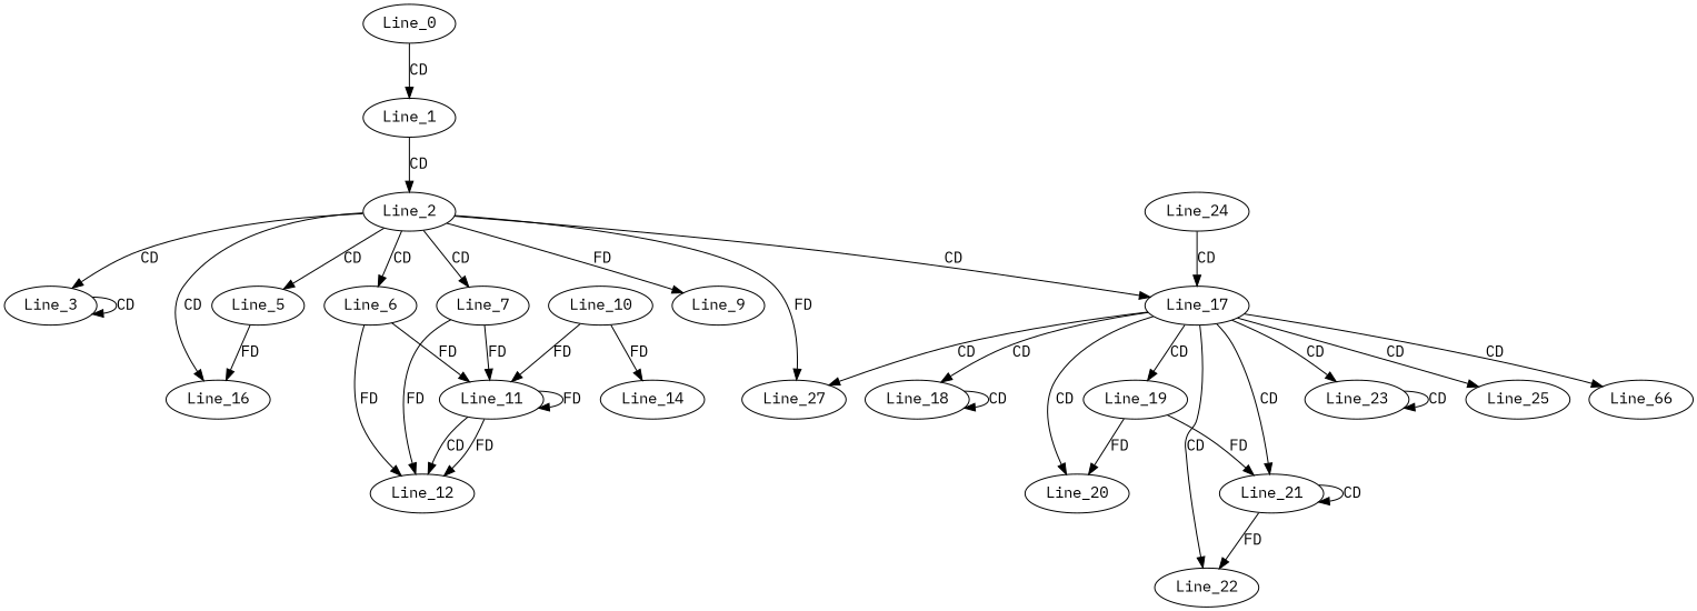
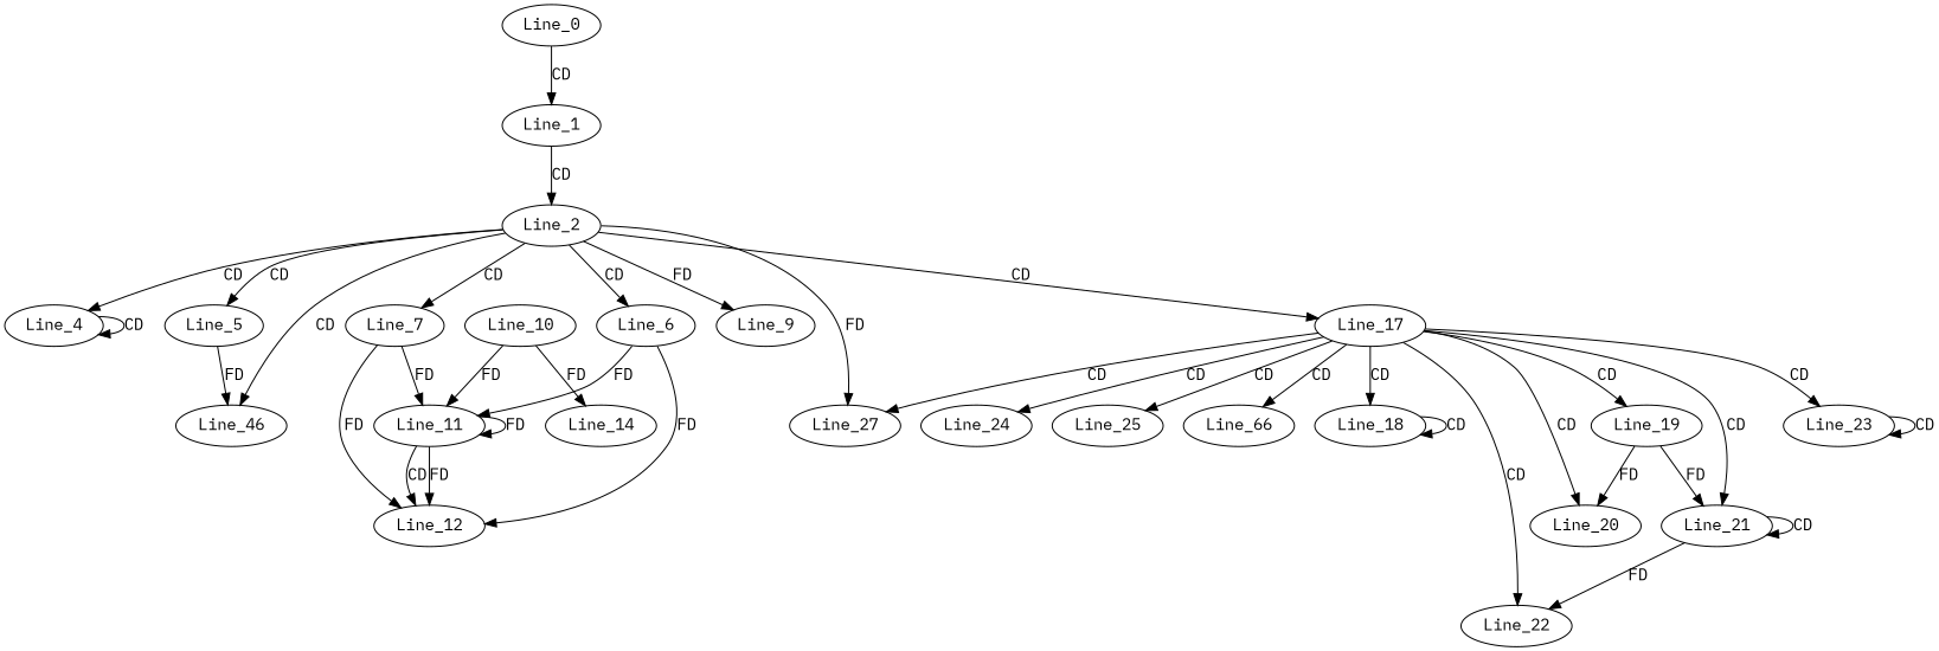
  digraph {
    fontname="IBM Plex Mono"
    node [fontname="IBM Plex Mono"]
    edge [fontname="IBM Plex Mono"]
    Line_0
    Line_1
    Line_2
-   Line_3
+   Line_3 [label=Line_4]
    Line_5
    Line_6
    Line_7
    Line_9
-   Line_16
+   Line_16 [label=Line_46]
    Line_17
    Line_27
    Line_12
    Line_11
    Line_18
    Line_19
    Line_20
    Line_21
    Line_22
    Line_23
    Line_24
    Line_25
    n22 [label=Line_66]
    Line_10
    Line_14
    Line_0 -> Line_1 [label=CD]
    Line_1 -> Line_2 [label=CD]
    Line_2 -> Line_3 [label=CD]
    Line_2 -> Line_5 [label=CD]
    Line_2 -> Line_6 [label=CD]
    Line_2 -> Line_7 [label=CD]
    Line_2 -> Line_9 [label=FD]
    Line_2 -> Line_16 [label=CD]
    Line_2 -> Line_17 [label=CD]
    Line_2 -> Line_27 [label=FD]
    Line_3 -> Line_3 [label=CD]
    Line_5 -> Line_16 [label=FD]
    Line_6 -> Line_12 [label=FD]
    Line_6 -> Line_11 [label=FD]
    Line_7 -> Line_12 [label=FD]
    Line_7 -> Line_11 [label=FD]
    Line_17 -> Line_27 [label=CD]
    Line_17 -> Line_18 [label=CD]
    Line_17 -> Line_19 [label=CD]
    Line_17 -> Line_20 [label=CD]
    Line_17 -> Line_21 [label=CD]
    Line_17 -> Line_22 [label=CD]
    Line_17 -> Line_23 [label=CD]
-   Line_24 -> Line_17 [label=CD]
+   Line_17 -> Line_24 [label=CD]
    Line_17 -> Line_25 [label=CD]
    Line_17 -> n22 [label=CD]
    Line_11 -> Line_12 [label=CD]
    Line_11 -> Line_12 [label=FD]
    Line_11 -> Line_11 [label=FD]
    Line_18 -> Line_18 [label=CD]
    Line_19 -> Line_20 [label=FD]
    Line_19 -> Line_21 [label=FD]
    Line_21 -> Line_21 [label=CD]
    Line_21 -> Line_22 [label=FD]
    Line_23 -> Line_23 [label=CD]
    Line_10 -> Line_11 [label=FD]
    Line_10 -> Line_14 [label=FD]
  }
